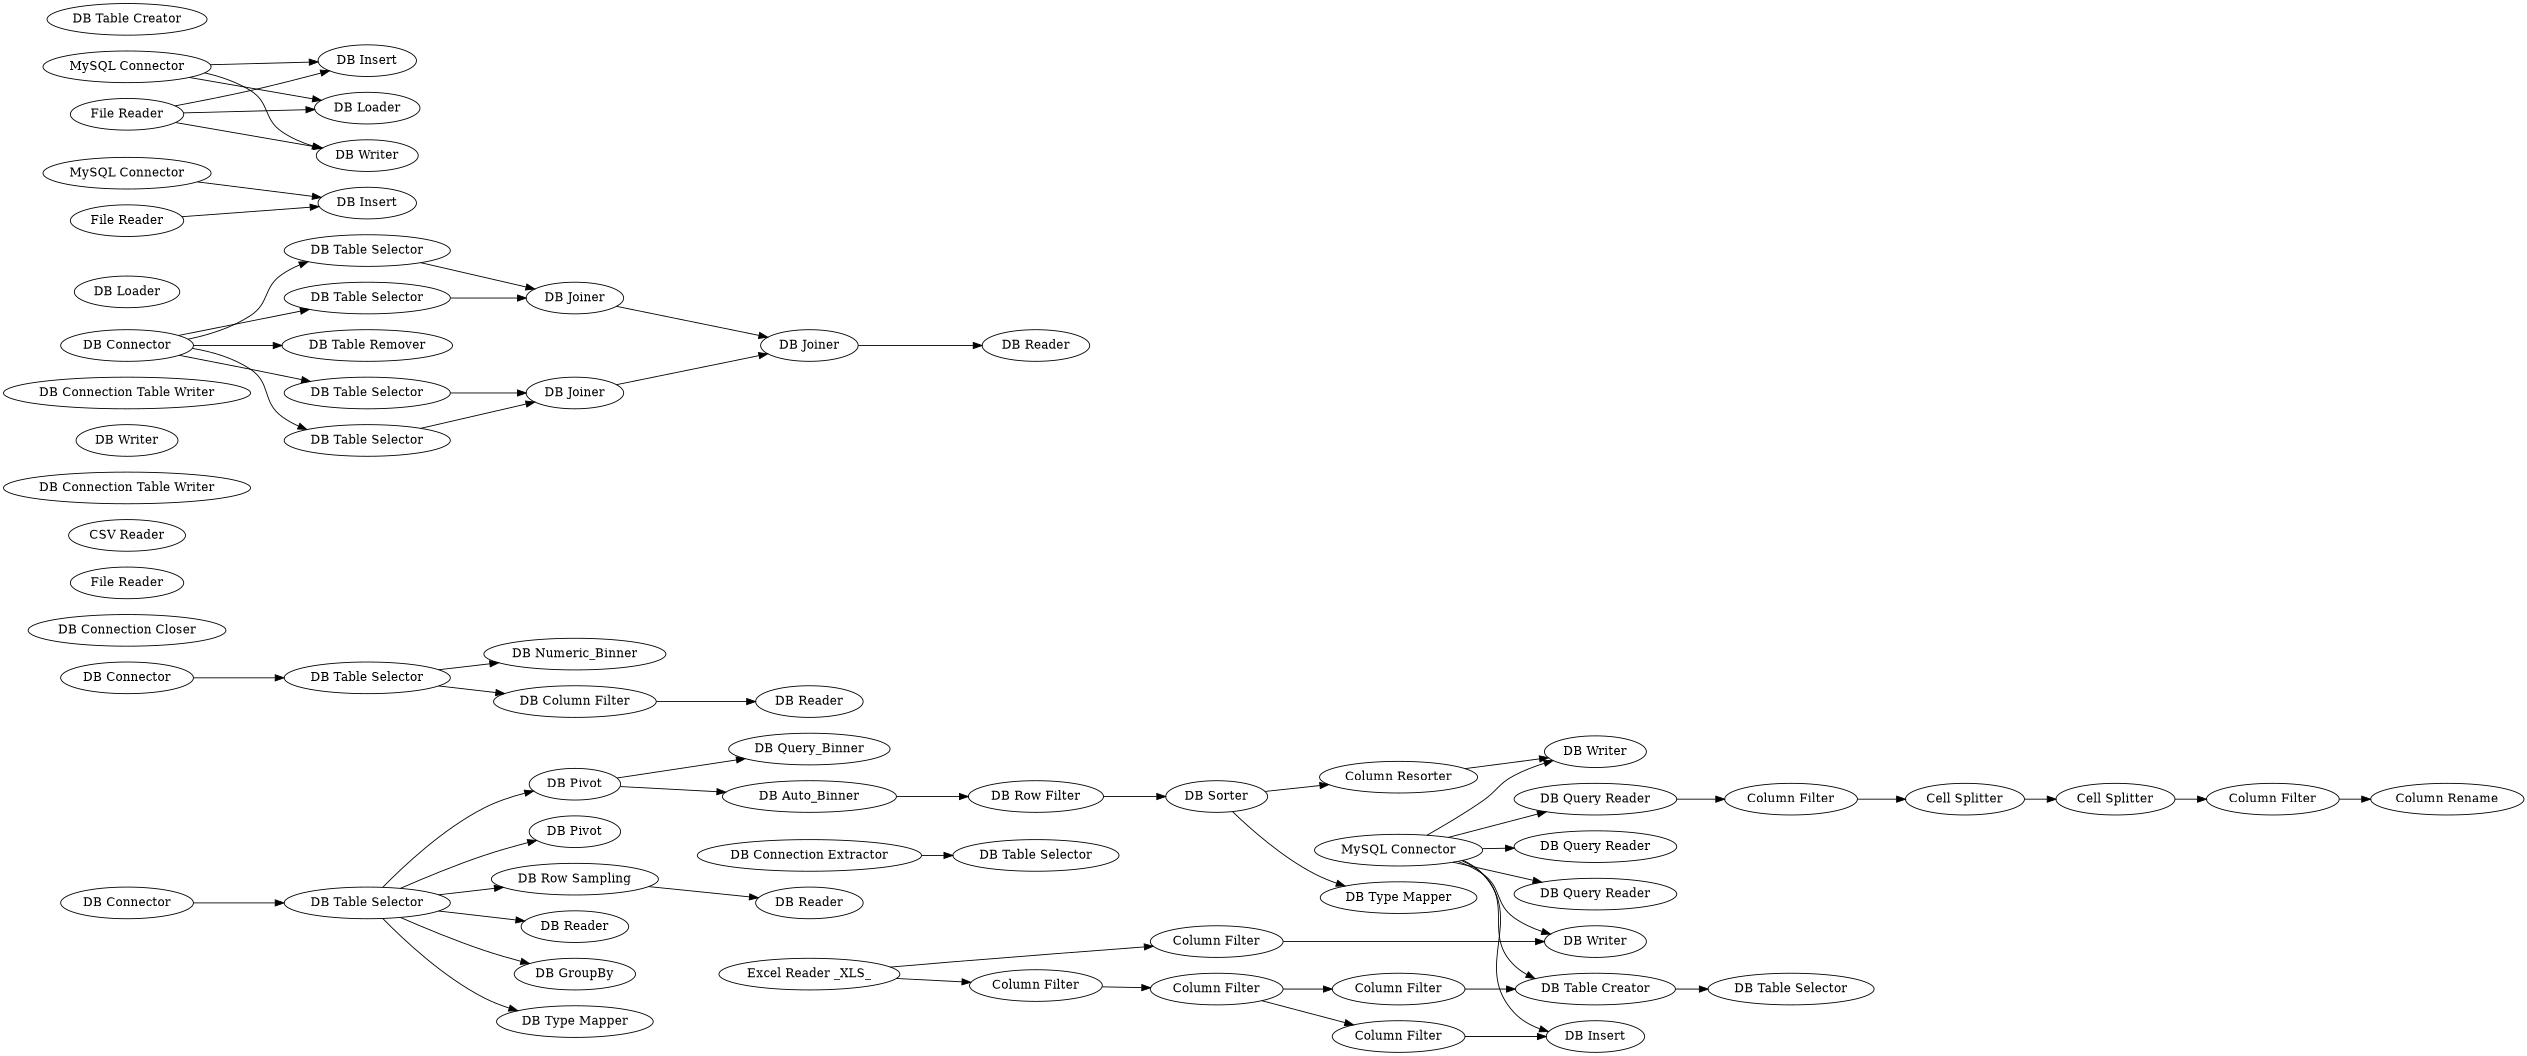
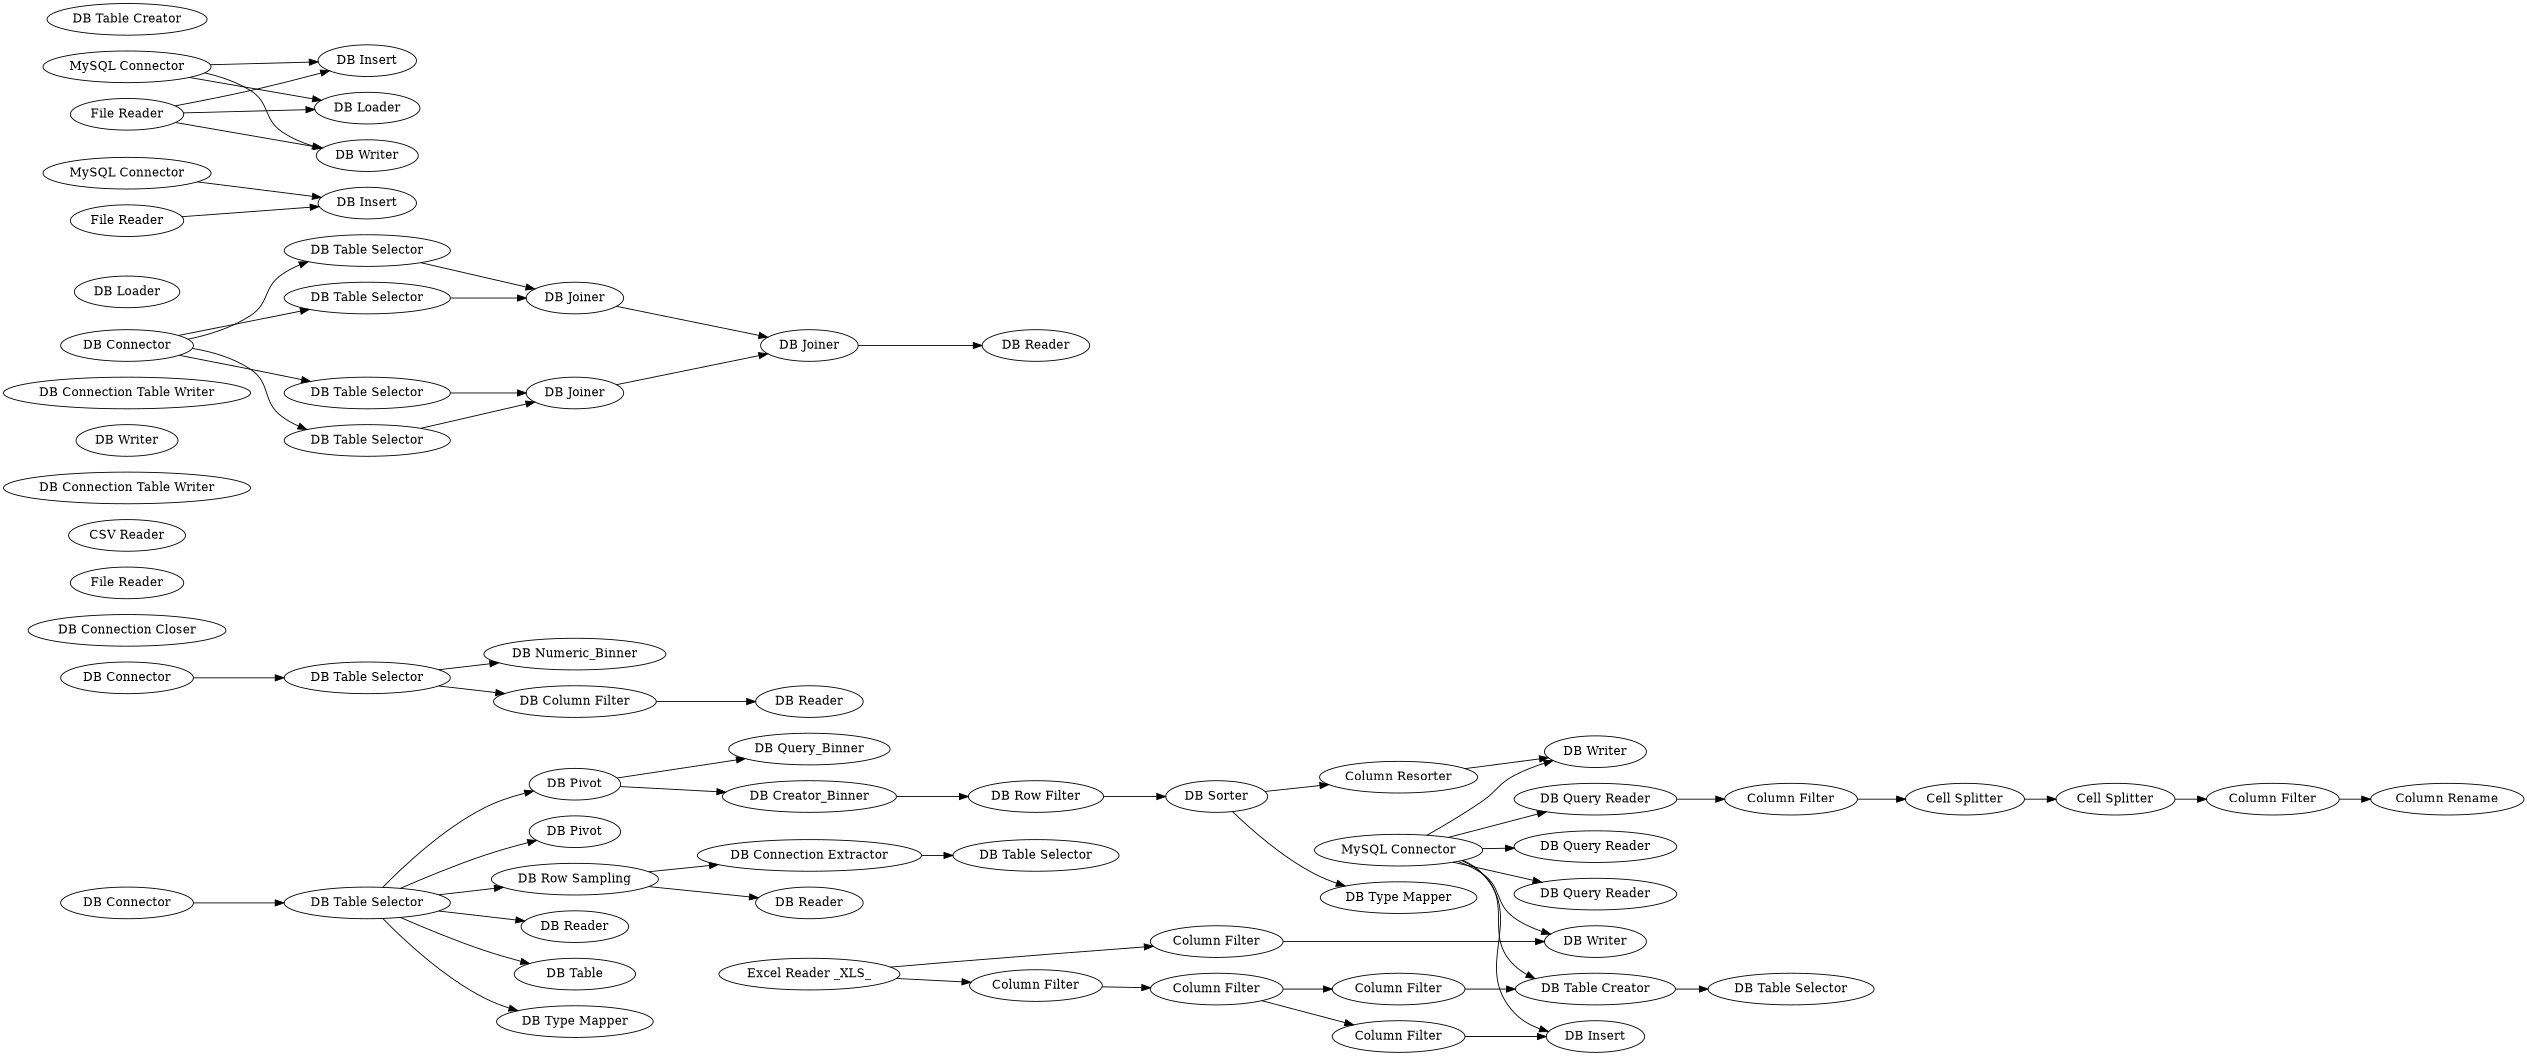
  digraph {
    rankdir=LR
    n1 [label="DB Query Reader"]
    n2 [label="Column Filter"]
    n3 [label="Cell Splitter"]
    n4 [label="DB Writer"]
    n5 [label="DB Numeric_Binner"]
    n6 [label="MySQL Connector"]
    n7 [label="DB Query Reader"]
    n8 [label="DB Query Reader"]
    n9 [label="DB Writer"]
    n10 [label="DB Table Creator"]
    n11 [label="DB Insert"]
    n12 [label="DB Table Selector"]
    n13 [label="DB Connection Closer"]
    n14 [label="Cell Splitter"]
    n15 [label="Excel Reader _XLS_"]
    n16 [label="Column Filter"]
    n17 [label="Column Filter"]
    n18 [label="Column Filter"]
    n19 [label="Column Resorter"]
    n20 [label="Column Filter"]
    n21 [label="Column Rename"]
    n22 [label="Column Filter"]
    n23 [label="Column Filter"]
    n24 [label="File Reader"]
    n25 [label="CSV Reader"]
    n26 [label="DB Connection Table Writer"]
    n27 [label="DB Connector"]
    n28 [label="DB Table Selector"]
    n29 [label="DB Column Filter"]
    n30 [label="DB Reader"]
    n31 [label="DB Writer"]
    n32 [label="DB Connection Table Writer"]
    n33 [label="DB Connector"]
    n34 [label="DB Table Selector"]
    n35 [label="DB Table Selector"]
-   n36 [label="DB Table Remover"]
    n37 [label="DB Table Selector"]
    n38 [label="DB Table Selector"]
    n39 [label="DB Joiner"]
    n40 [label="DB Joiner"]
    n41 [label="DB Joiner"]
    n42 [label="DB Reader"]
    n43 [label="DB Connector"]
    n44 [label="DB Table Selector"]
    n45 [label="DB Pivot"]
    n46 [label="DB Pivot"]
    n47 [label="DB Row Sampling"]
    n48 [label="DB Reader"]
-   n49 [label="DB GroupBy"]
+   n49 [label="DB Table"]
    n50 [label="DB Type Mapper"]
    n51 [label="DB Query_Binner"]
-   n52 [label="DB Auto_Binner"]
+   n52 [label="DB Creator_Binner"]
    n53 [label="DB Reader"]
    n54 [label="DB Connection Extractor"]
    n55 [label="DB Row Filter"]
    n56 [label="DB Table Selector"]
    n57 [label="DB Sorter"]
    n58 [label="DB Type Mapper"]
    n59 [label="DB Loader"]
    n60 [label="MySQL Connector"]
    n61 [label="DB Insert"]
    n62 [label="File Reader"]
    n63 [label="DB Insert"]
    n64 [label="MySQL Connector"]
    n65 [label="DB Loader"]
    n66 [label="DB Writer"]
    n67 [label="File Reader"]
    n68 [label="DB Table Creator"]
    n1 -> n2
    n2 -> n3
    n3 -> n14
    n6 -> n1
    n6 -> n4
    n6 -> n7
    n6 -> n8
    n6 -> n9
    n6 -> n10
    n6 -> n11
    n10 -> n12
    n14 -> n20
    n15 -> n16
    n15 -> n17
    n16 -> n9
    n17 -> n18
    n18 -> n22
    n18 -> n23
    n19 -> n4
    n20 -> n21
    n22 -> n10
    n23 -> n11
    n27 -> n28
    n28 -> n5
    n28 -> n29
    n29 -> n30
    n33 -> n34
    n33 -> n35
-   n33 -> n36
    n33 -> n37
    n33 -> n38
    n34 -> n39
    n35 -> n39
    n37 -> n40
    n38 -> n40
    n39 -> n41
    n40 -> n41
    n41 -> n42
    n43 -> n44
    n44 -> n45
    n44 -> n46
    n44 -> n47
    n44 -> n48
    n44 -> n49
    n44 -> n50
    n46 -> n51
    n46 -> n52
    n47 -> n53
+   n47 -> n54
    n52 -> n55
    n54 -> n56
    n55 -> n57
    n57 -> n19
    n57 -> n58
    n60 -> n61
    n62 -> n61
    n64 -> n63
    n64 -> n65
    n64 -> n66
    n67 -> n63
    n67 -> n65
    n67 -> n66
  }
